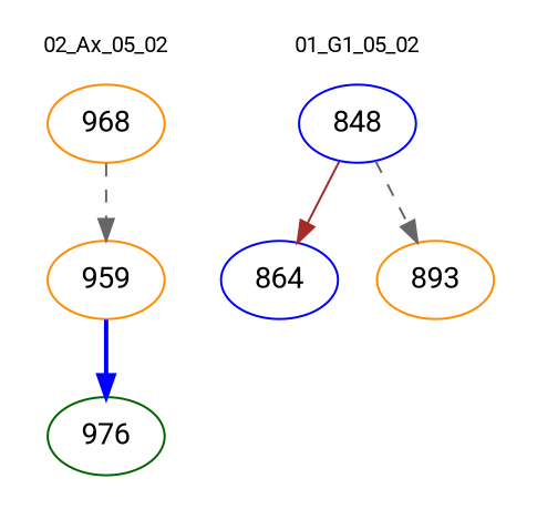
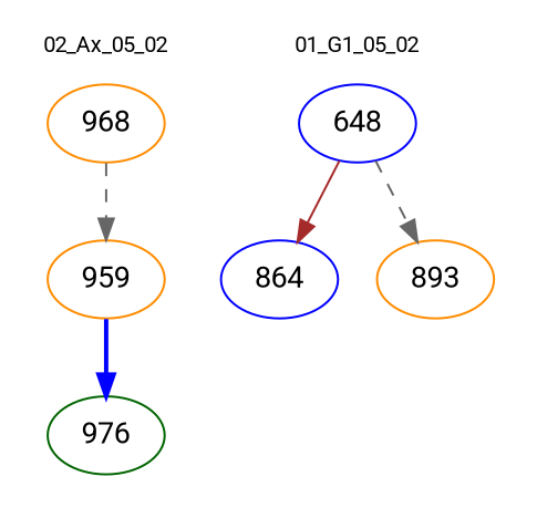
  digraph {
    fontname=Roboto
    node [color=darkorange fontname=Roboto]
    edge [color=gray40 fontname=Roboto style=dashed]
    n1 [label=968]
    n2 [label=959]
    n3 [color=darkgreen label=976]
    n4 [color=blue label=864]
-   n5 [color=blue label=848]
+   n5 [color=blue label=648]
    n6 [label=893]
    subgraph cluster_1 {
      color=white
      fontsize=10
      label="02_Ax_05_02"
      n1
      n2
      n3
    }
    subgraph cluster_2 {
      color=white
      fontsize=10
      label="01_G1_05_02"
      n4
      n5
      n6
    }
    n1 -> n2
    n2 -> n3 [color=blue style=bold]
    n5 -> n4 [color=brown style=solid]
    n5 -> n6
  }
